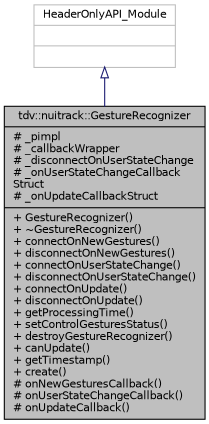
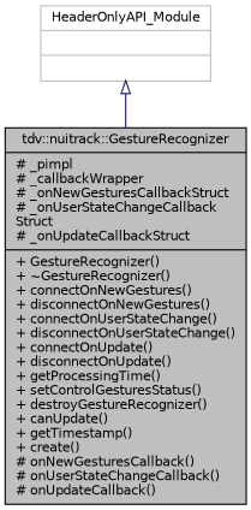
  digraph {
    node [fontname=Helvetica fontsize=10 shape=record style=filled]
-   n1 [color=black fillcolor=grey75 fontcolor=black height=0.2 label="{tdv::nuitrack::GestureRecognizer\n|# _pimpl\l# _callbackWrapper\l# _disconnectOnUserStateChange\l# _onUserStateChangeCallback\lStruct\l# _onUpdateCallbackStruct\l|+ GestureRecognizer()\l+ ~GestureRecognizer()\l+ connectOnNewGestures()\l+ disconnectOnNewGestures()\l+ connectOnUserStateChange()\l+ disconnectOnUserStateChange()\l+ connectOnUpdate()\l+ disconnectOnUpdate()\l+ getProcessingTime()\l+ setControlGesturesStatus()\l+ destroyGestureRecognizer()\l+ canUpdate()\l+ getTimestamp()\l+ create()\l# onNewGesturesCallback()\l# onUserStateChangeCallback()\l# onUpdateCallback()\l}" width=0.4]
+   n1 [color=black fillcolor=grey75 fontcolor=black height=0.2 label="{tdv::nuitrack::GestureRecognizer\n|# _pimpl\l# _callbackWrapper\l# _onNewGesturesCallbackStruct\l# _onUserStateChangeCallback\lStruct\l# _onUpdateCallbackStruct\l|+ GestureRecognizer()\l+ ~GestureRecognizer()\l+ connectOnNewGestures()\l+ disconnectOnNewGestures()\l+ connectOnUserStateChange()\l+ disconnectOnUserStateChange()\l+ connectOnUpdate()\l+ disconnectOnUpdate()\l+ getProcessingTime()\l+ setControlGesturesStatus()\l+ destroyGestureRecognizer()\l+ canUpdate()\l+ getTimestamp()\l+ create()\l# onNewGesturesCallback()\l# onUserStateChangeCallback()\l# onUpdateCallback()\l}" width=0.4]
    n2 [color=grey75 fillcolor=white height=0.2 label="{HeaderOnlyAPI_Module\n||}" width=0.4]
    n2 -> n1 [arrowtail=onormal color=midnightblue dir=back fontname=Helvetica fontsize=10 labelfontname=Helvetica labelfontsize=10 style=solid]
  }
